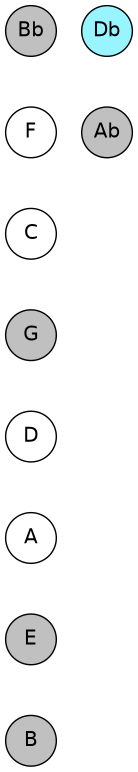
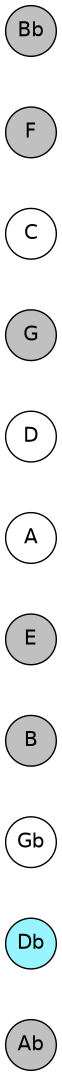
  graph {
    mindist=.1
    node [fillcolor=gray fontname=Helvetica margin=0 shape=circle style=filled]
    edge [style=invis]
    E
    B
+   Gb [fillcolor=white]
    Db [fillcolor=cadetblue1]
    Ab
    Bb
-   F [fillcolor=white]
+   F
    C [fillcolor=white]
    G
    D [fillcolor=white]
    A [fillcolor=white]
    subgraph sub_1 {
      E
      B
+     Gb
      Db
      Ab
      Bb
      F
      C
      G
      D
      A
    }
    E -- B
+   B -- Gb
+   Gb -- Db
    Db -- Ab
    Bb -- F
    F -- C
    C -- G
    G -- D
    D -- A
    A -- E
  }
